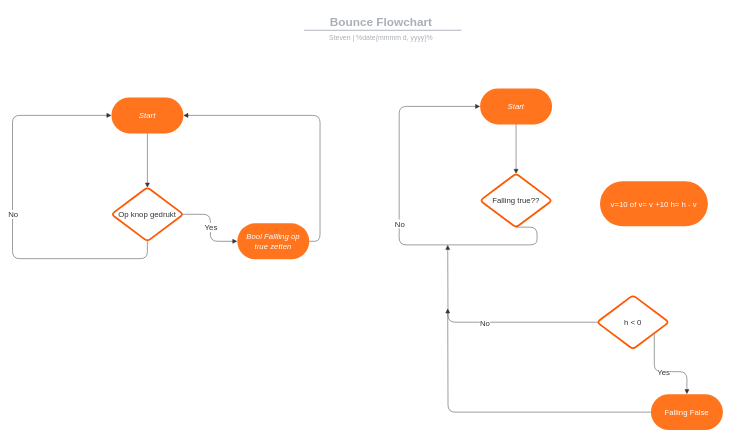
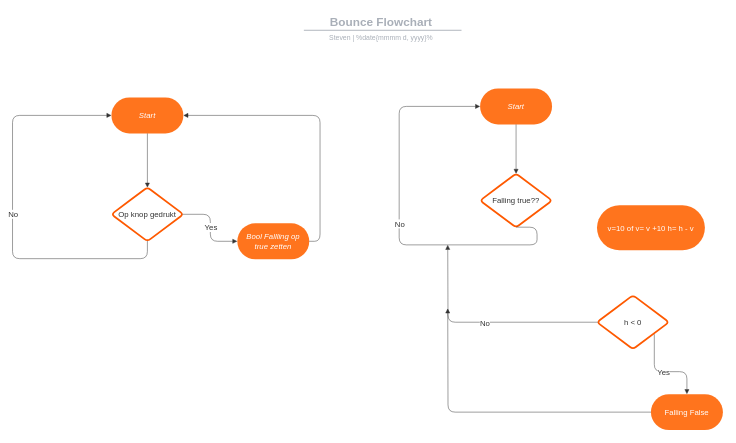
  <mxCell id="0" />
  <mxCell id="1" parent="0" />
  <mxCell id="2" value="Start" style="html=1;overflow=block;blockSpacing=1;whiteSpace=wrap;rounded=1;arcSize=50;fontSize=13;fontColor=#ffffff;fontStyle=2;spacing=3.8;strokeOpacity=0;fillOpacity=100;fillColor=#ff741d;strokeWidth=0.8;lucidId=-.MDxyrSrIoQ;" vertex="1" parent="1"><mxGeometry x="185" y="162" width="120" height="60" as="geometry" /></mxCell>
  <mxCell id="3" value="" style="html=1;jettySize=18;whiteSpace=wrap;fontSize=13;strokeColor=#333333;strokeOpacity=100;strokeWidth=0.8;rounded=1;arcSize=24;edgeStyle=orthogonalEdgeStyle;startArrow=none;endArrow=block;endFill=1;exitX=0.5;exitY=1;exitPerimeter=0;entryX=0.5;entryY=0.006;entryPerimeter=0;lucidId=waNDZNUiQg9J;" edge="1" parent="1" source="2" target="9"><mxGeometry width="100" height="100" relative="1" as="geometry"><Array as="points" /></mxGeometry></mxCell>
  <mxCell id="4" value="" style="group;dropTarget=0;pointerEvents=0;" vertex="1" parent="1"><mxGeometry x="315" y="20" width="640" height="45" as="geometry" /></mxCell>
  <mxCell id="5" value="Bounce Flowchart" style="html=1;overflow=block;blockSpacing=1;whiteSpace=wrap;fontSize=19.7;fontColor=#a9afb8;fontStyle=1;align=center;spacingLeft=7;spacingRight=7;spacingTop=2;spacing=3;strokeOpacity=0;fillOpacity=0;rounded=1;absoluteArcSize=1;arcSize=12;fillColor=#ffffff;strokeWidth=1.5;lucidId=SuaB0mNpY13K;" vertex="1" parent="4"><mxGeometry width="640" height="31" as="geometry" /></mxCell>
  <mxCell id="6" value="Steven  |  %date{mmmm d, yyyy}%" style="html=1;overflow=block;blockSpacing=1;whiteSpace=wrap;fontSize=11.5;fontColor=#a9afb8;align=center;spacingLeft=7;spacingRight=7;spacingTop=2;spacing=3;strokeOpacity=0;fillOpacity=0;rounded=1;absoluteArcSize=1;arcSize=12;fillColor=#ffffff;strokeWidth=1.5;lucidId=SuaBzqFhpa1o;" vertex="1" parent="4"><mxGeometry y="31" width="640" height="14" as="geometry" /></mxCell>
  <mxCell id="7" value="" style="html=1;jettySize=18;whiteSpace=wrap;fontSize=13;fontFamily=Helvetica;strokeColor=#a9afb8;strokeOpacity=100;strokeWidth=1.5;rounded=0;startArrow=none;endArrow=none;lucidId=SuaBUnwJteK4;" edge="1" parent="4"><mxGeometry width="100" height="100" relative="1" as="geometry"><Array as="points" /><mxPoint x="191" y="30" as="sourcePoint" /><mxPoint x="454" y="30" as="targetPoint" /></mxGeometry></mxCell>
  <mxCell id="8" value="Bool Fallling op true zetten" style="html=1;overflow=block;blockSpacing=1;whiteSpace=wrap;rounded=1;arcSize=50;fontSize=13;fontColor=#ffffff;fontStyle=2;spacing=3.8;strokeOpacity=0;fillOpacity=100;fillColor=#ff741d;strokeWidth=0.8;lucidId=IDNu.TFlNB95;" vertex="1" parent="1"><mxGeometry x="395" y="372" width="120" height="60" as="geometry" /></mxCell>
  <mxCell id="9" value="Op knop gedrukt" style="html=1;overflow=block;blockSpacing=1;whiteSpace=wrap;rhombus;fontSize=13;fontColor=#333333;align=center;spacing=3.8;strokeColor=#fe5900;strokeOpacity=100;rounded=1;absoluteArcSize=1;arcSize=12;strokeWidth=3;lucidId=zHTw9_qbuoq6;" vertex="1" parent="1"><mxGeometry x="185" y="312" width="120" height="90" as="geometry" /></mxCell>
  <mxCell id="10" value="" style="html=1;jettySize=18;whiteSpace=wrap;fontSize=13;fontColor=#333333;align=center;strokeColor=#333333;strokeOpacity=100;strokeWidth=0.8;rounded=1;arcSize=24;edgeStyle=orthogonalEdgeStyle;startArrow=none;endArrow=block;endFill=1;exitX=0.988;exitY=0.5;exitPerimeter=0;entryX=0;entryY=0.5;entryPerimeter=0;lucidId=XHTwfy3UyB5w;" edge="1" parent="1" source="9" target="8"><mxGeometry width="100" height="100" relative="1" as="geometry"><Array as="points" /></mxGeometry></mxCell>
  <mxCell id="11" value="Yes" style="text;html=1;resizable=0;labelBackgroundColor=default;align=center;verticalAlign=middle;fontColor=#333333;fontSize=13;" vertex="1" parent="10"><mxGeometry relative="1" as="geometry" /></mxCell>
  <mxCell id="12" value="" style="html=1;jettySize=18;whiteSpace=wrap;fontSize=13;fontColor=#333333;align=center;strokeColor=#333333;strokeOpacity=100;strokeWidth=0.8;rounded=1;arcSize=24;edgeStyle=orthogonalEdgeStyle;startArrow=none;endArrow=block;endFill=1;exitX=0.5;exitY=0.994;exitPerimeter=0;entryX=0;entryY=0.5;entryPerimeter=0;lucidId=pITw3kILebRm;" edge="1" parent="1" source="9" target="2"><mxGeometry width="100" height="100" relative="1" as="geometry"><Array as="points"><mxPoint x="245" y="431" /><mxPoint x="20" y="431" /><mxPoint x="20" y="192" /></Array></mxGeometry></mxCell>
  <mxCell id="13" value="No" style="text;html=1;resizable=0;labelBackgroundColor=default;align=center;verticalAlign=middle;fontColor=#333333;fontSize=13;" vertex="1" parent="12"><mxGeometry relative="1" as="geometry" /></mxCell>
  <mxCell id="14" value="" style="html=1;jettySize=18;whiteSpace=wrap;fontSize=13;strokeColor=#333333;strokeOpacity=100;strokeWidth=0.8;rounded=1;arcSize=24;edgeStyle=orthogonalEdgeStyle;startArrow=none;endArrow=block;endFill=1;exitX=1;exitY=0.5;exitPerimeter=0;entryX=1;entryY=0.5;entryPerimeter=0;lucidId=ZITwcFywkdP1;" edge="1" parent="1" source="8" target="2"><mxGeometry width="100" height="100" relative="1" as="geometry"><Array as="points" /></mxGeometry></mxCell>
  <mxCell id="15" value="Start" style="html=1;overflow=block;blockSpacing=1;whiteSpace=wrap;rounded=1;arcSize=50;fontSize=13;fontColor=#ffffff;fontStyle=2;spacing=3.8;strokeOpacity=0;fillOpacity=100;fillColor=#ff741d;strokeWidth=0.8;lucidId=~ITwqetK2go1;" vertex="1" parent="1"><mxGeometry x="800" y="147" width="120" height="60" as="geometry" /></mxCell>
  <mxCell id="16" value="" style="html=1;jettySize=18;whiteSpace=wrap;fontSize=13;strokeColor=#333333;strokeOpacity=100;strokeWidth=0.8;rounded=1;arcSize=24;edgeStyle=orthogonalEdgeStyle;startArrow=none;endArrow=block;endFill=1;exitX=0.5;exitY=1;exitPerimeter=0;entryX=0.5;entryY=0.006;entryPerimeter=0;lucidId=xJTwRHXY4Cbz;" edge="1" parent="1" source="15" target="17"><mxGeometry width="100" height="100" relative="1" as="geometry"><Array as="points" /></mxGeometry></mxCell>
  <mxCell id="17" value="Falling true??" style="html=1;overflow=block;blockSpacing=1;whiteSpace=wrap;rhombus;fontSize=13;fontColor=#333333;align=center;spacing=3.8;strokeColor=#fe5900;strokeOpacity=100;rounded=1;absoluteArcSize=1;arcSize=12;strokeWidth=3;lucidId=CJTw~2mopFvi;" vertex="1" parent="1"><mxGeometry x="800" y="289" width="120" height="90" as="geometry" /></mxCell>
  <mxCell id="18" value="" style="html=1;jettySize=18;whiteSpace=wrap;fontSize=13;fontColor=#333333;align=center;strokeColor=#333333;strokeOpacity=100;strokeWidth=0.8;rounded=1;arcSize=24;edgeStyle=orthogonalEdgeStyle;startArrow=none;endArrow=block;endFill=1;exitX=0.5;exitY=0.994;exitPerimeter=0;entryX=0;entryY=0.5;entryPerimeter=0;lucidId=WJTwQVHn_K19;" edge="1" parent="1" source="17" target="15"><mxGeometry width="100" height="100" relative="1" as="geometry"><Array as="points"><mxPoint x="895" y="408" /><mxPoint x="665" y="408" /><mxPoint x="665" y="177" /></Array></mxGeometry></mxCell>
  <mxCell id="19" value="No" style="text;html=1;resizable=0;labelBackgroundColor=default;align=center;verticalAlign=middle;fontColor=#333333;fontSize=13;" vertex="1" parent="18"><mxGeometry relative="1" as="geometry" /></mxCell>
- <mxCell id="20" value="v=10 of v= v +10 h= h - v" style="html=1;overflow=block;blockSpacing=1;whiteSpace=wrap;rounded=1;arcSize=50;fontSize=13;fontColor=#ffffff;align=center;spacing=3.8;strokeOpacity=0;fillOpacity=100;fillColor=#ff741d;strokeWidth=0.8;lucidId=fKTwAHj74cph;" vertex="1" parent="1"><mxGeometry x="1000" y="302" width="180" height="75" as="geometry" /></mxCell>
+ <mxCell id="20" value="v=10 of v= v +10 h= h - v" style="html=1;overflow=block;blockSpacing=1;whiteSpace=wrap;rounded=1;arcSize=50;fontSize=13;fontColor=#ffffff;align=center;spacing=3.8;strokeOpacity=0;fillOpacity=100;fillColor=#ff741d;strokeWidth=0.8;lucidId=fKTwAHj74cph;" vertex="1" parent="1"><mxGeometry x="995" y="342" width="180" height="75" as="geometry" /></mxCell>
  <mxCell id="21" value="h &amp;lt; 0" style="html=1;overflow=block;blockSpacing=1;whiteSpace=wrap;rhombus;fontSize=13;fontColor=#333333;align=center;spacing=3.8;strokeColor=#fe5900;strokeOpacity=100;rounded=1;absoluteArcSize=1;arcSize=12;strokeWidth=3;lucidId=rLTwu394f-zK;" vertex="1" parent="1"><mxGeometry x="995" y="492" width="120" height="90" as="geometry" /></mxCell>
  <mxCell id="22" value="" style="html=1;jettySize=18;whiteSpace=wrap;fontSize=13;fontColor=#333333;align=center;strokeColor=#333333;strokeOpacity=100;strokeWidth=0.8;rounded=1;arcSize=24;edgeStyle=orthogonalEdgeStyle;startArrow=none;endArrow=block;endFill=1;exitX=0.797;exitY=0.723;exitPerimeter=0;entryX=0.5;entryY=0;entryPerimeter=0;lucidId=MLTwa3QDLPKX;" edge="1" parent="1" source="21" target="26"><mxGeometry width="100" height="100" relative="1" as="geometry"><Array as="points" /></mxGeometry></mxCell>
  <mxCell id="23" value="Yes" style="text;html=1;resizable=0;labelBackgroundColor=default;align=center;verticalAlign=middle;fontColor=#333333;fontSize=13;" vertex="1" parent="22"><mxGeometry relative="1" as="geometry" /></mxCell>
  <mxCell id="24" value="" style="html=1;jettySize=18;whiteSpace=wrap;fontSize=13;fontColor=#333333;align=center;strokeColor=#333333;strokeOpacity=100;strokeWidth=0.8;rounded=1;arcSize=24;edgeStyle=orthogonalEdgeStyle;startArrow=none;endArrow=block;endFill=1;exitX=0.012;exitY=0.5;exitPerimeter=0;lucidId=0LTwu8gFU7H2;" edge="1" parent="1" source="21"><mxGeometry width="100" height="100" relative="1" as="geometry"><Array as="points" /><mxPoint x="746" y="408" as="targetPoint" /></mxGeometry></mxCell>
  <mxCell id="25" value="No" style="text;html=1;resizable=0;labelBackgroundColor=default;align=center;verticalAlign=middle;fontColor=#333333;fontSize=13;" vertex="1" parent="24"><mxGeometry relative="1" as="geometry" /></mxCell>
  <mxCell id="26" value="Falling False" style="html=1;overflow=block;blockSpacing=1;whiteSpace=wrap;rounded=1;arcSize=50;fontSize=13;fontColor=#ffffff;align=center;spacing=3.8;strokeOpacity=0;fillOpacity=100;fillColor=#ff741d;strokeWidth=0.8;lucidId=7LTwArhC~_wQ;" vertex="1" parent="1"><mxGeometry x="1085" y="657" width="120" height="60" as="geometry" /></mxCell>
  <mxCell id="27" value="" style="html=1;jettySize=18;whiteSpace=wrap;fontSize=13;strokeColor=#333333;strokeOpacity=100;strokeWidth=0.8;rounded=1;arcSize=24;edgeStyle=orthogonalEdgeStyle;startArrow=none;endArrow=block;endFill=1;exitX=0;exitY=0.5;exitPerimeter=0;lucidId=hMTwHrb5eybX;" edge="1" parent="1" source="26"><mxGeometry width="100" height="100" relative="1" as="geometry"><Array as="points" /><mxPoint x="746" y="514" as="targetPoint" /></mxGeometry></mxCell>
